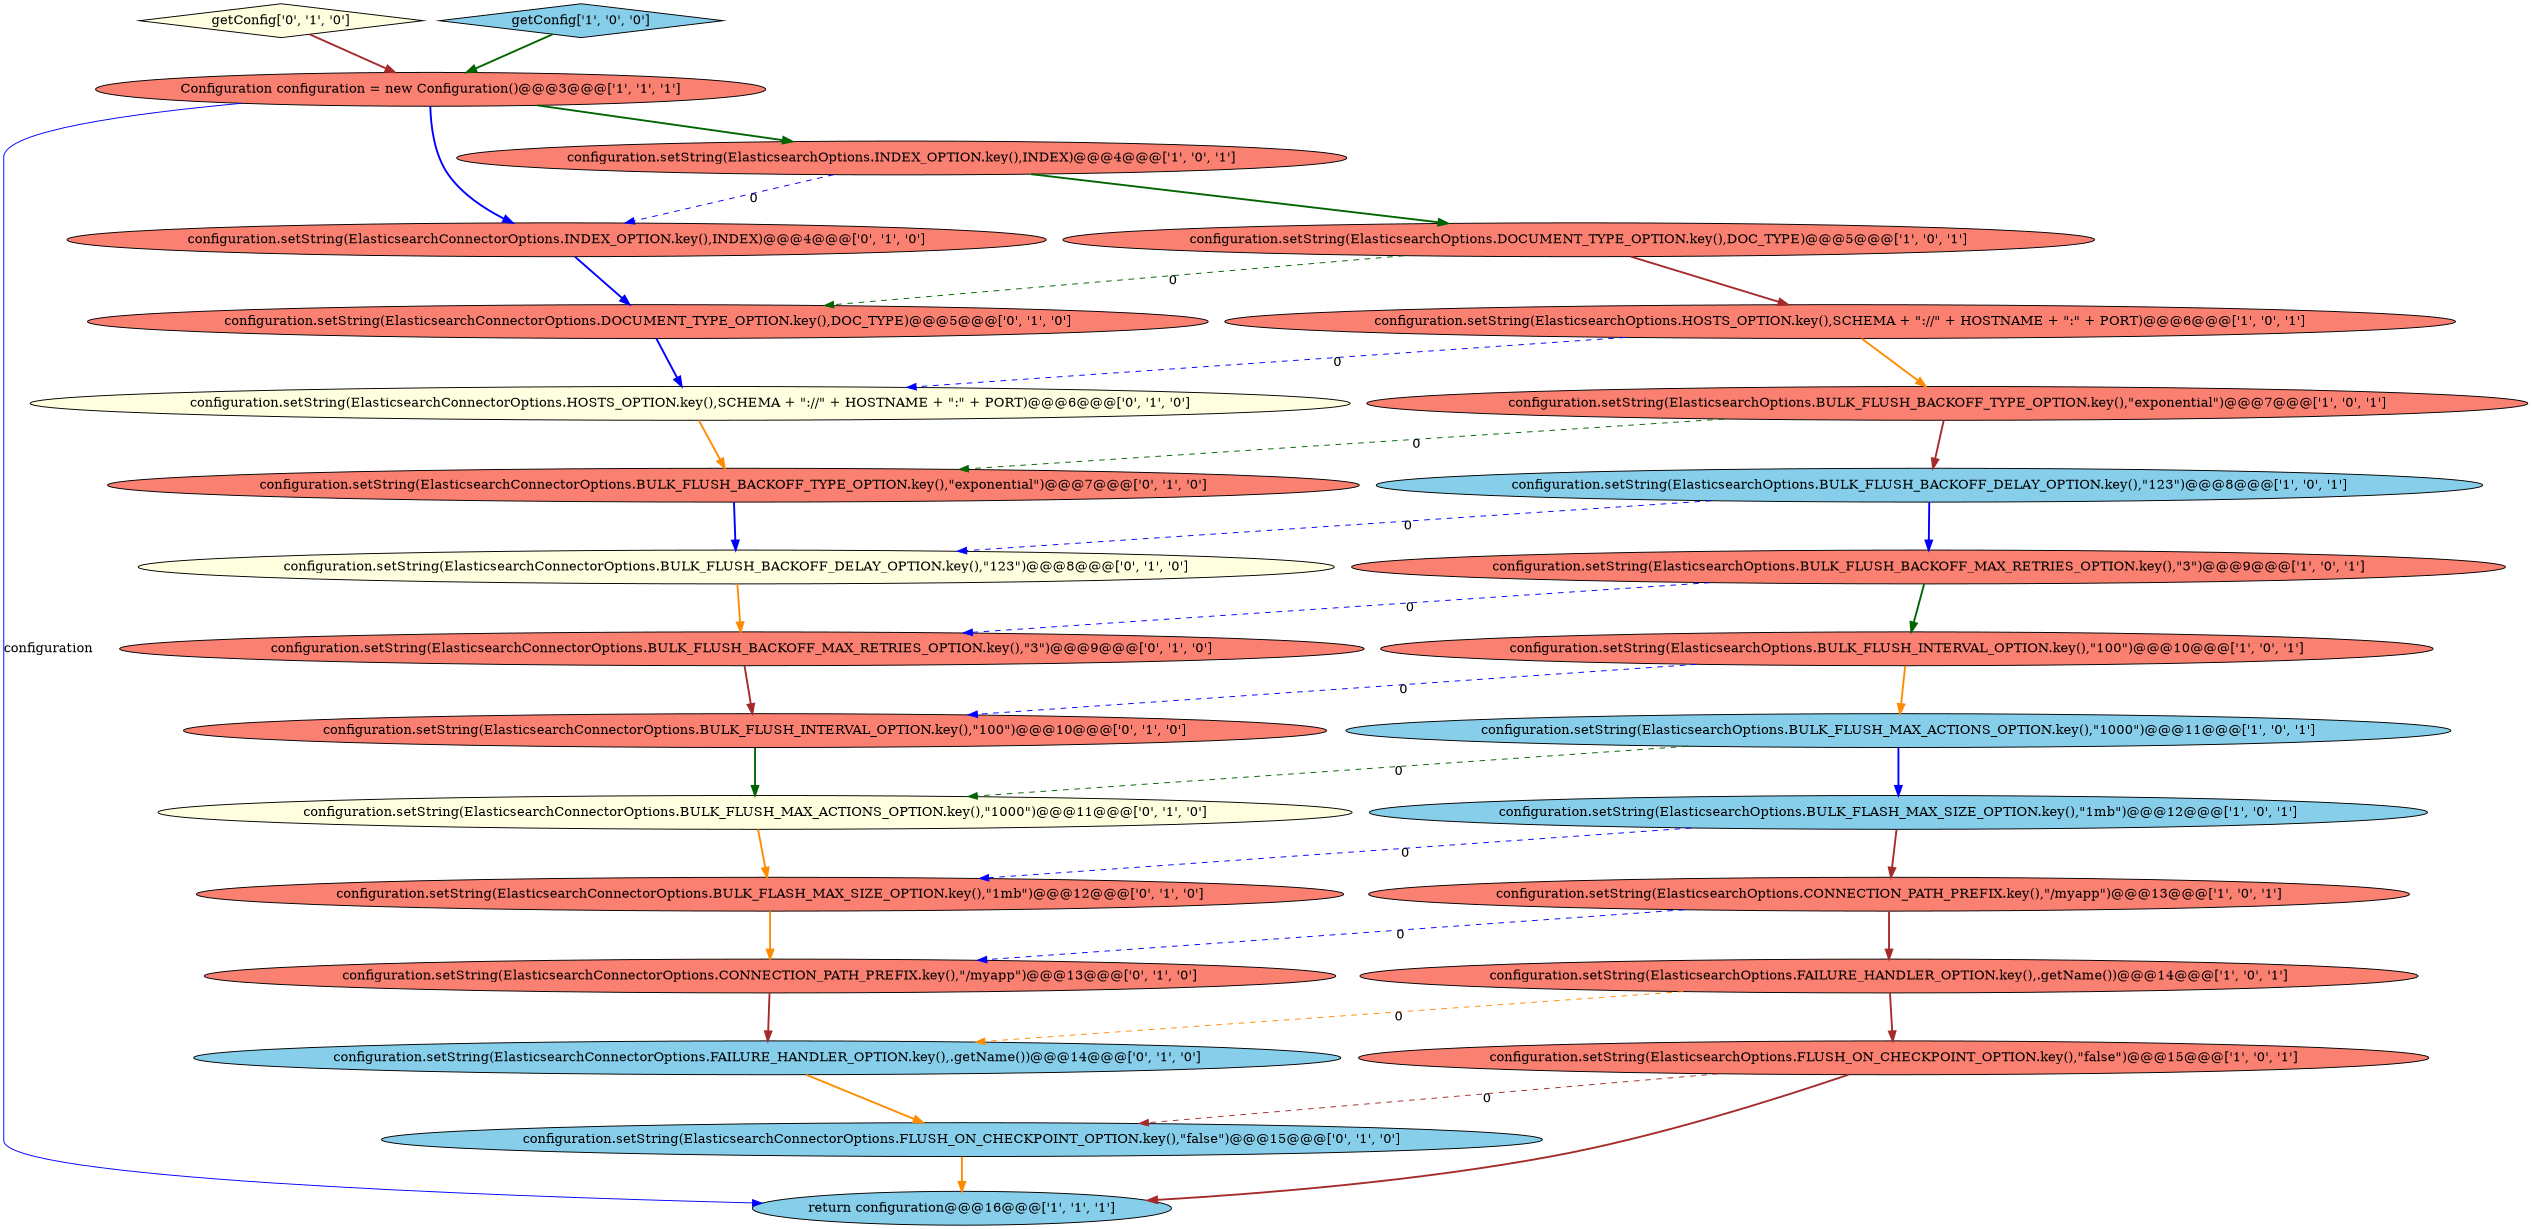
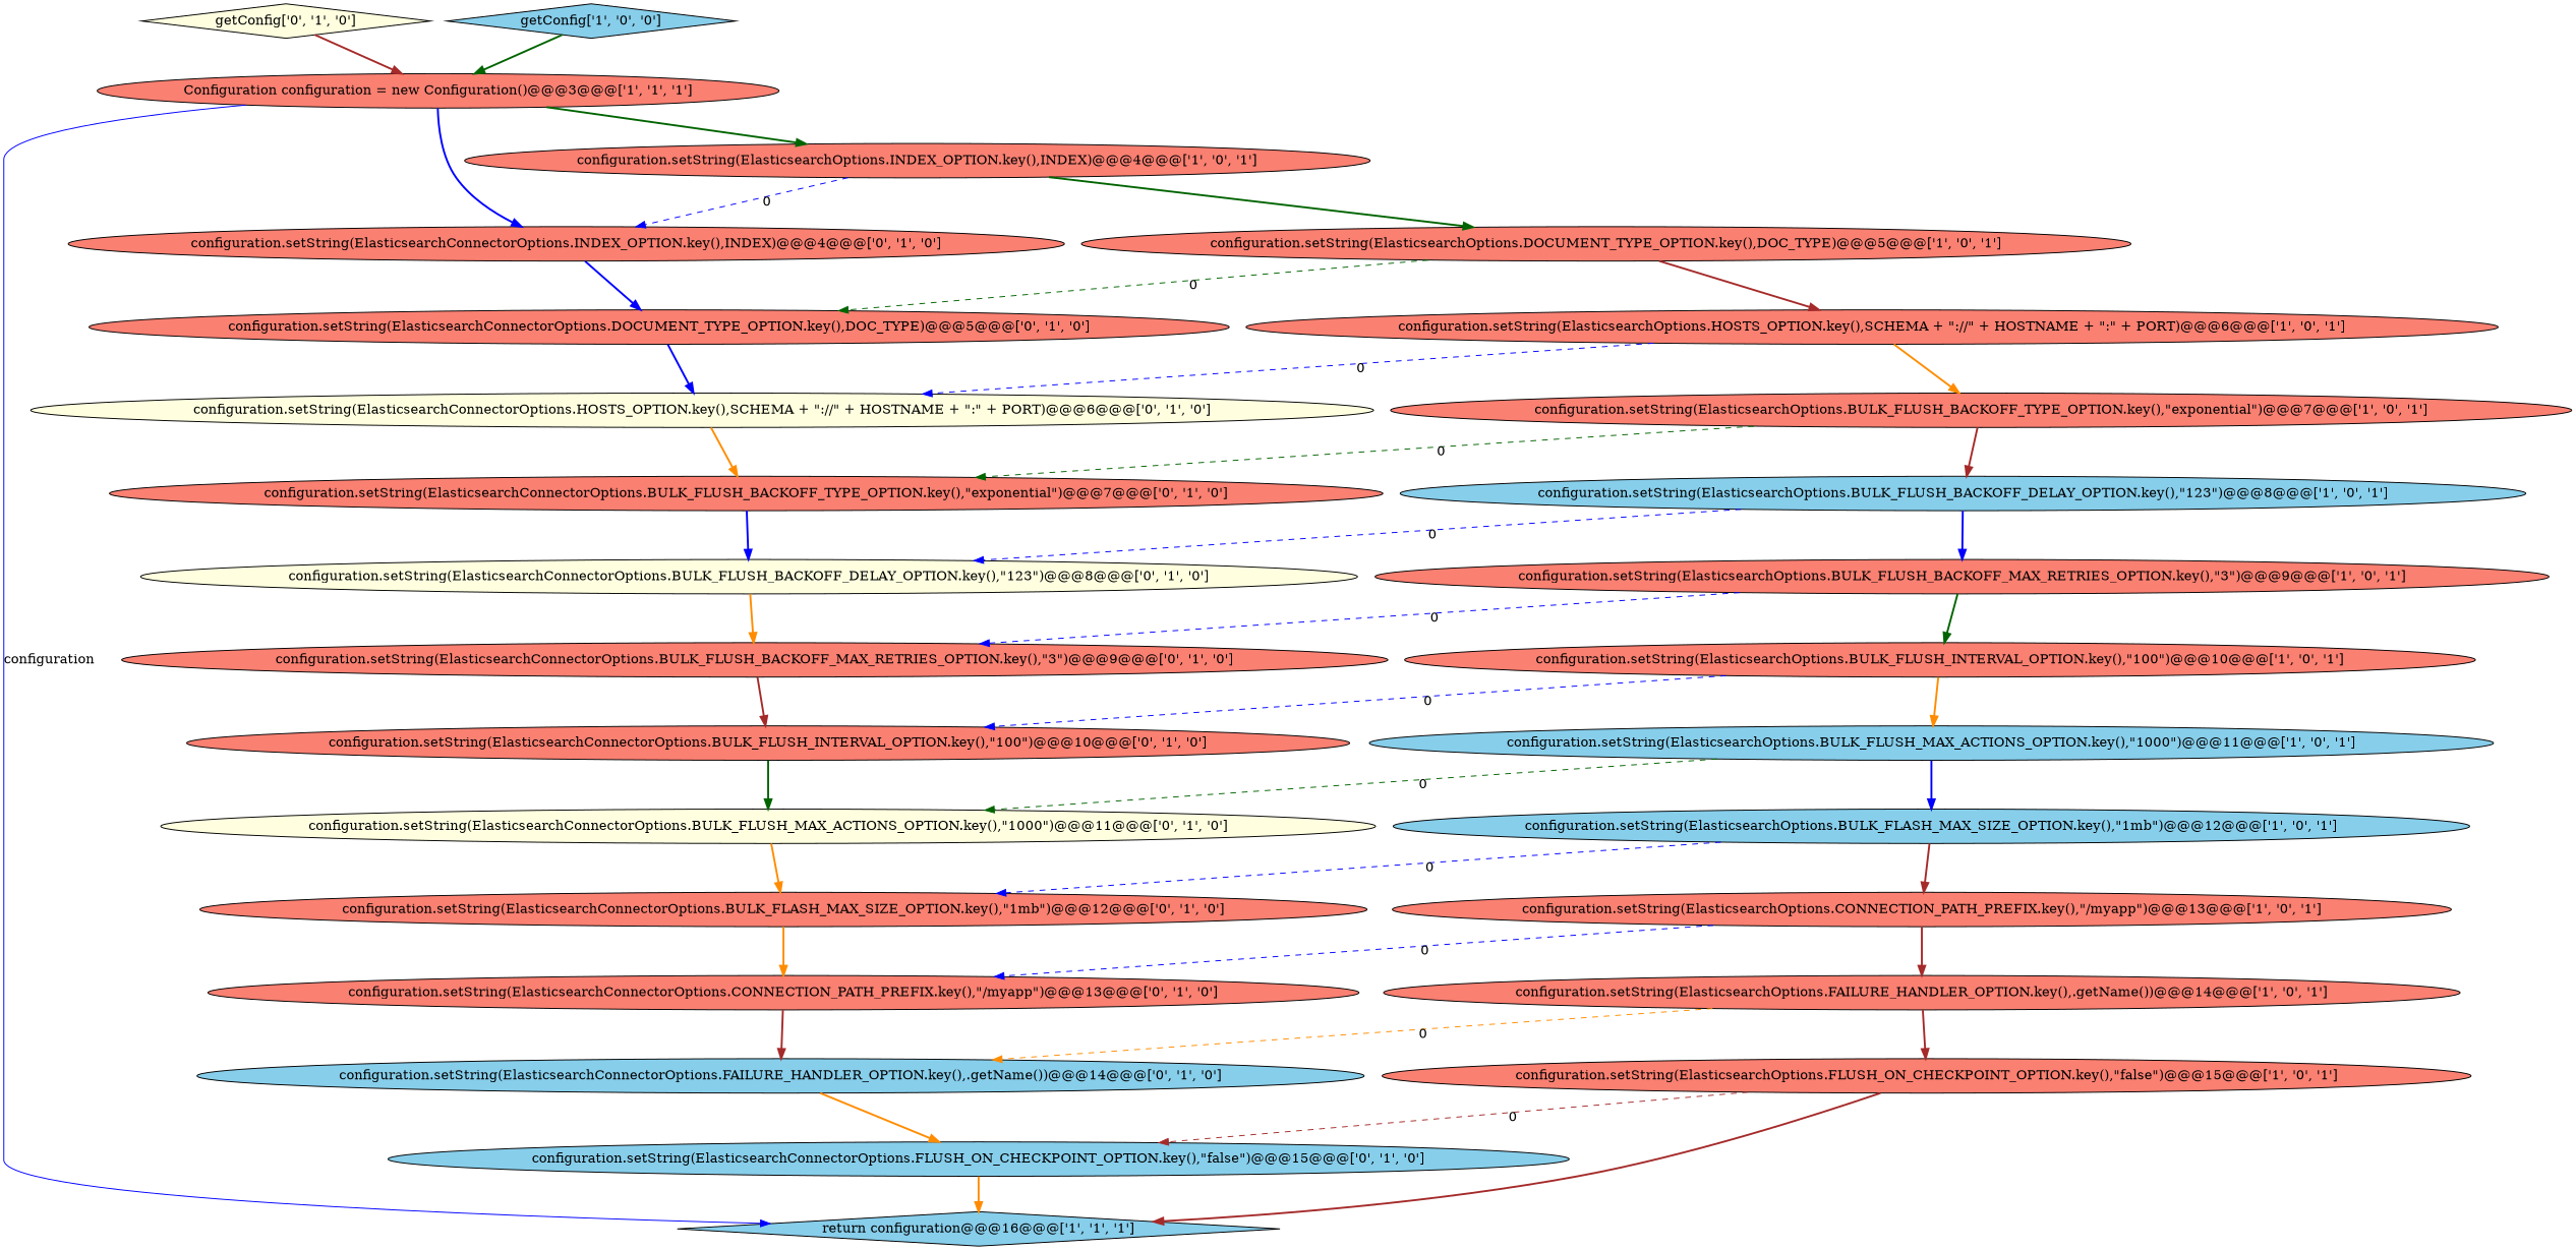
  digraph {
    node [fillcolor=salmon shape=ellipse style=filled]
    edge [color=blue style=bold]
    n1 [label="configuration.setString(ElasticsearchOptions.BULK_FLUSH_BACKOFF_MAX_RETRIES_OPTION.key(),\"3\")@@@9@@@['1', '0', '1']"]
    n2 [label="configuration.setString(ElasticsearchOptions.BULK_FLUSH_INTERVAL_OPTION.key(),\"100\")@@@10@@@['1', '0', '1']"]
    n3 [label="configuration.setString(ElasticsearchConnectorOptions.BULK_FLUSH_BACKOFF_MAX_RETRIES_OPTION.key(),\"3\")@@@9@@@['0', '1', '0']"]
    n4 [label="configuration.setString(ElasticsearchConnectorOptions.BULK_FLUSH_INTERVAL_OPTION.key(),\"100\")@@@10@@@['0', '1', '0']"]
    n5 [fillcolor=skyblue label="configuration.setString(ElasticsearchOptions.BULK_FLUSH_MAX_ACTIONS_OPTION.key(),\"1000\")@@@11@@@['1', '0', '1']"]
    n6 [label="configuration.setString(ElasticsearchOptions.DOCUMENT_TYPE_OPTION.key(),DOC_TYPE)@@@5@@@['1', '0', '1']"]
    n7 [label="configuration.setString(ElasticsearchOptions.HOSTS_OPTION.key(),SCHEMA + \"://\" + HOSTNAME + \":\" + PORT)@@@6@@@['1', '0', '1']"]
    n8 [label="configuration.setString(ElasticsearchConnectorOptions.DOCUMENT_TYPE_OPTION.key(),DOC_TYPE)@@@5@@@['0', '1', '0']"]
    n9 [label="configuration.setString(ElasticsearchOptions.BULK_FLUSH_BACKOFF_TYPE_OPTION.key(),\"exponential\")@@@7@@@['1', '0', '1']"]
    n10 [fillcolor=lightyellow label="configuration.setString(ElasticsearchConnectorOptions.HOSTS_OPTION.key(),SCHEMA + \"://\" + HOSTNAME + \":\" + PORT)@@@6@@@['0', '1', '0']"]
    n11 [label="configuration.setString(ElasticsearchOptions.FLUSH_ON_CHECKPOINT_OPTION.key(),\"false\")@@@15@@@['1', '0', '1']"]
    n12 [fillcolor=skyblue label="configuration.setString(ElasticsearchConnectorOptions.FLUSH_ON_CHECKPOINT_OPTION.key(),\"false\")@@@15@@@['0', '1', '0']"]
-   n13 [fillcolor=skyblue label="return configuration@@@16@@@['1', '1', '1']"]
+   n13 [fillcolor=skyblue label="return configuration@@@16@@@['1', '1', '1']" shape=diamond]
    n14 [fillcolor=lightyellow label="configuration.setString(ElasticsearchConnectorOptions.BULK_FLUSH_MAX_ACTIONS_OPTION.key(),\"1000\")@@@11@@@['0', '1', '0']"]
    n15 [fillcolor=skyblue label="configuration.setString(ElasticsearchOptions.BULK_FLASH_MAX_SIZE_OPTION.key(),\"1mb\")@@@12@@@['1', '0', '1']"]
    n16 [fillcolor=lightyellow label="getConfig['0', '1', '0']" shape=diamond]
    n17 [label="Configuration configuration = new Configuration()@@@3@@@['1', '1', '1']"]
    n18 [label="configuration.setString(ElasticsearchConnectorOptions.INDEX_OPTION.key(),INDEX)@@@4@@@['0', '1', '0']"]
    n19 [label="configuration.setString(ElasticsearchOptions.INDEX_OPTION.key(),INDEX)@@@4@@@['1', '0', '1']"]
    n20 [label="configuration.setString(ElasticsearchConnectorOptions.BULK_FLASH_MAX_SIZE_OPTION.key(),\"1mb\")@@@12@@@['0', '1', '0']"]
    n21 [label="configuration.setString(ElasticsearchOptions.FAILURE_HANDLER_OPTION.key(),.getName())@@@14@@@['1', '0', '1']"]
    n22 [fillcolor=skyblue label="configuration.setString(ElasticsearchConnectorOptions.FAILURE_HANDLER_OPTION.key(),.getName())@@@14@@@['0', '1', '0']"]
    n23 [label="configuration.setString(ElasticsearchOptions.CONNECTION_PATH_PREFIX.key(),\"/myapp\")@@@13@@@['1', '0', '1']"]
    n24 [label="configuration.setString(ElasticsearchConnectorOptions.CONNECTION_PATH_PREFIX.key(),\"/myapp\")@@@13@@@['0', '1', '0']"]
    n25 [label="configuration.setString(ElasticsearchConnectorOptions.BULK_FLUSH_BACKOFF_TYPE_OPTION.key(),\"exponential\")@@@7@@@['0', '1', '0']"]
    n26 [fillcolor=skyblue label="configuration.setString(ElasticsearchOptions.BULK_FLUSH_BACKOFF_DELAY_OPTION.key(),\"123\")@@@8@@@['1', '0', '1']"]
    n27 [fillcolor=lightyellow label="configuration.setString(ElasticsearchConnectorOptions.BULK_FLUSH_BACKOFF_DELAY_OPTION.key(),\"123\")@@@8@@@['0', '1', '0']"]
    n28 [fillcolor=skyblue label="getConfig['1', '0', '0']" shape=diamond]
    n1 -> n2 [color=darkgreen]
    n1 -> n3 [label=0 style=dashed]
    n2 -> n4 [label=0 style=dashed]
    n2 -> n5 [color=darkorange]
    n3 -> n4 [color=brown]
    n4 -> n14 [color=darkgreen]
    n5 -> n14 [color=darkgreen label=0 style=dashed]
    n5 -> n15
    n6 -> n7 [color=brown]
    n6 -> n8 [color=darkgreen label=0 style=dashed]
    n7 -> n9 [color=darkorange]
    n7 -> n10 [label=0 style=dashed]
    n8 -> n10
    n9 -> n25 [color=darkgreen label=0 style=dashed]
    n9 -> n26 [color=brown]
    n10 -> n25 [color=darkorange]
    n11 -> n12 [color=brown label=0 style=dashed]
    n11 -> n13 [color=brown]
    n12 -> n13 [color=darkorange]
    n14 -> n20 [color=darkorange]
    n15 -> n20 [label=0 style=dashed]
    n15 -> n23 [color=brown]
    n16 -> n17 [color=brown]
    n17 -> n13 [label=configuration style=solid]
    n17 -> n18
    n17 -> n19 [color=darkgreen]
    n18 -> n8
    n19 -> n6 [color=darkgreen]
    n19 -> n18 [label=0 style=dashed]
    n20 -> n24 [color=darkorange]
    n21 -> n11 [color=brown]
    n21 -> n22 [color=darkorange label=0 style=dashed]
    n22 -> n12 [color=darkorange]
    n23 -> n21 [color=brown]
    n23 -> n24 [label=0 style=dashed]
    n24 -> n22 [color=brown]
    n25 -> n27
    n26 -> n1
    n26 -> n27 [label=0 style=dashed]
    n27 -> n3 [color=darkorange]
    n28 -> n17 [color=darkgreen]
  }
